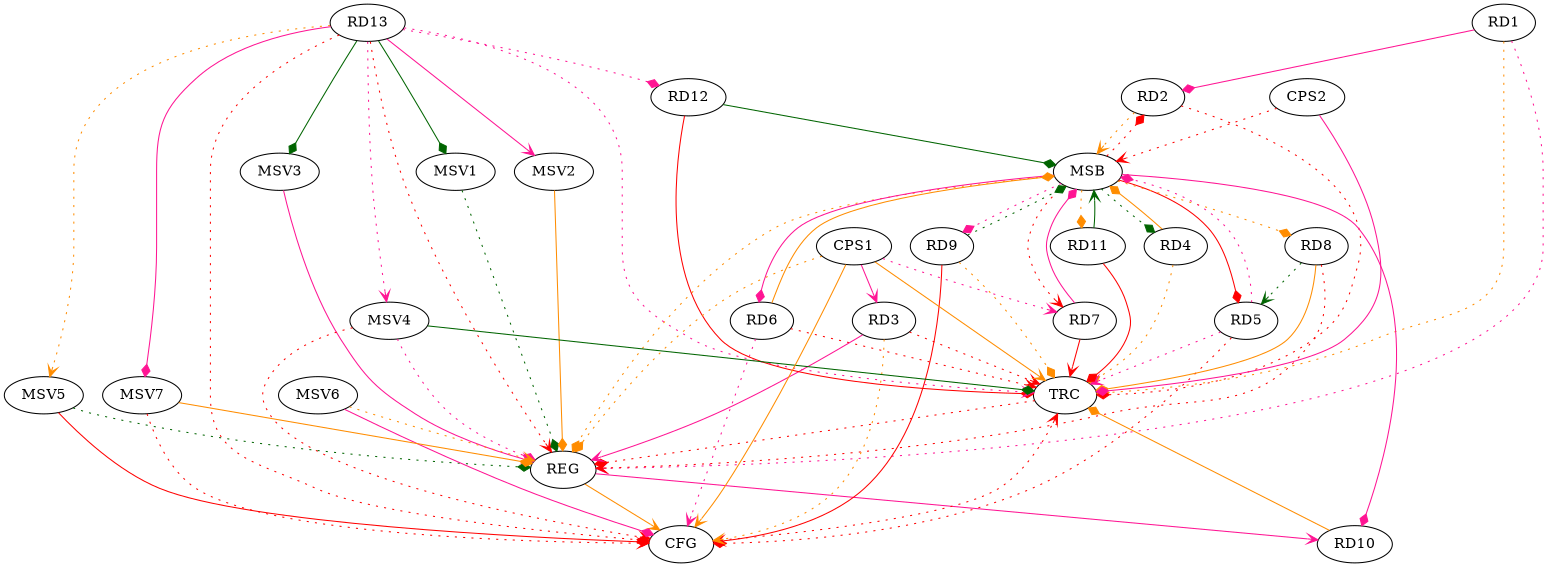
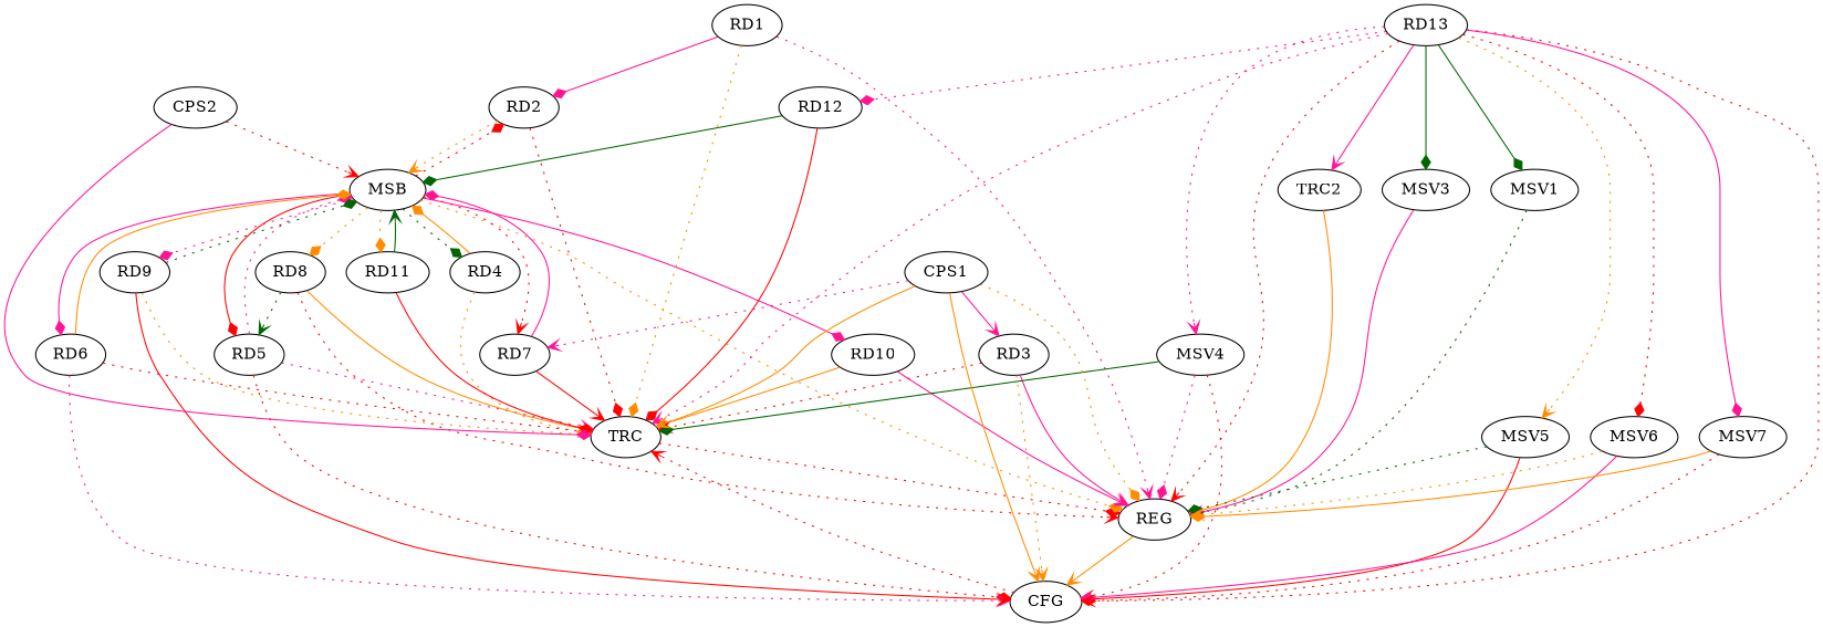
  strict digraph {
    edge [arrowhead=diamond color=deeppink style=dotted]
    n1 [label=RD1]
    n2 [label=RD2]
    n3 [label=REG]
    n4 [label=TRC]
    n5 [label=MSB]
    n6 [label=CFG]
    n7 [label=RD4]
    n8 [label=RD5]
    n9 [label=RD6]
    n10 [label=RD7]
    n11 [label=RD8]
    n12 [label=RD9]
    n13 [label=RD10]
    n14 [label=RD11]
    n15 [label=RD3]
    n16 [label=RD12]
    n17 [label=RD13]
    n18 [label=MSV1]
-   n19 [label=MSV2]
+   n19 [label=TRC2]
    n20 [label=MSV3]
    n21 [label=MSV4]
    n22 [label=MSV5]
    n23 [label=MSV6]
    n24 [label=MSV7]
    n25 [label=CPS1]
    n26 [label=CPS2]
    n1 -> n2 [style=solid]
    n1 -> n3 [arrowhead=vee]
    n1 -> n4 [color=darkorange]
    n2 -> n4 [color=red]
    n2 -> n5 [arrowhead=vee color=darkorange]
    n3 -> n6 [arrowhead=vee color=darkorange style=solid]
    n4 -> n3 [color=red]
    n5 -> n2 [color=red]
    n5 -> n3 [color=darkorange]
    n5 -> n7 [color=darkgreen]
    n5 -> n8 [color=red style=solid]
    n5 -> n9 [style=solid]
    n5 -> n10 [arrowhead=vee color=red]
    n5 -> n11 [color=darkorange]
    n5 -> n12
    n5 -> n13 [style=solid]
    n5 -> n14 [color=darkorange]
    n6 -> n4 [arrowhead=vee color=red]
    n7 -> n4 [color=darkorange]
    n7 -> n5 [color=darkorange style=solid]
    n8 -> n4 [arrowhead=vee]
    n8 -> n5
    n8 -> n6 [color=red]
    n9 -> n4 [arrowhead=vee color=red]
    n9 -> n5 [color=darkorange style=solid]
    n9 -> n6 [arrowhead=vee]
    n10 -> n4 [arrowhead=vee color=red style=solid]
    n10 -> n5 [style=solid]
    n11 -> n3 [arrowhead=vee color=red]
    n11 -> n4 [color=darkorange style=solid]
    n11 -> n8 [arrowhead=vee color=darkgreen]
    n12 -> n4 [color=darkorange]
    n12 -> n5 [color=darkgreen]
    n12 -> n6 [arrowhead=vee color=red style=solid]
-   n3 -> n13 [arrowhead=vee style=solid]
+   n13 -> n3 [arrowhead=vee style=solid]
    n13 -> n4 [color=darkorange style=solid]
    n14 -> n4 [color=red style=solid]
    n14 -> n5 [arrowhead=vee color=darkgreen style=solid]
    n15 -> n3 [arrowhead=vee style=solid]
    n15 -> n4 [arrowhead=vee color=red]
    n15 -> n6 [arrowhead=vee color=darkorange]
    n16 -> n4 [color=red style=solid]
    n16 -> n5 [color=darkgreen style=solid]
    n17 -> n3 [arrowhead=vee color=red]
    n17 -> n4 [arrowhead=vee]
    n17 -> n6 [color=red]
    n17 -> n16
    n17 -> n18 [color=darkgreen style=solid]
    n17 -> n19 [arrowhead=vee style=solid]
    n17 -> n20 [color=darkgreen style=solid]
    n17 -> n21 [arrowhead=vee]
    n17 -> n22 [arrowhead=vee color=darkorange]
+   n17 -> n23 [color=red]
    n17 -> n24 [style=solid]
    n18 -> n3 [color=darkgreen]
    n19 -> n3 [color=darkorange style=solid]
    n20 -> n3 [arrowhead=vee style=solid]
    n21 -> n3
    n21 -> n4 [color=darkgreen style=solid]
    n21 -> n6 [arrowhead=vee color=red]
    n22 -> n3 [color=darkgreen]
    n22 -> n6 [color=red style=solid]
    n23 -> n3 [arrowhead=vee color=darkorange]
    n23 -> n6 [style=solid]
    n24 -> n3 [color=darkorange style=solid]
    n24 -> n6 [arrowhead=vee color=red]
    n25 -> n3 [color=darkorange]
    n25 -> n4 [arrowhead=vee color=darkorange style=solid]
    n25 -> n6 [arrowhead=vee color=darkorange style=solid]
    n25 -> n10 [arrowhead=vee]
    n25 -> n15 [arrowhead=vee style=solid]
    n26 -> n4 [style=solid]
    n26 -> n5 [arrowhead=vee color=red]
  }
